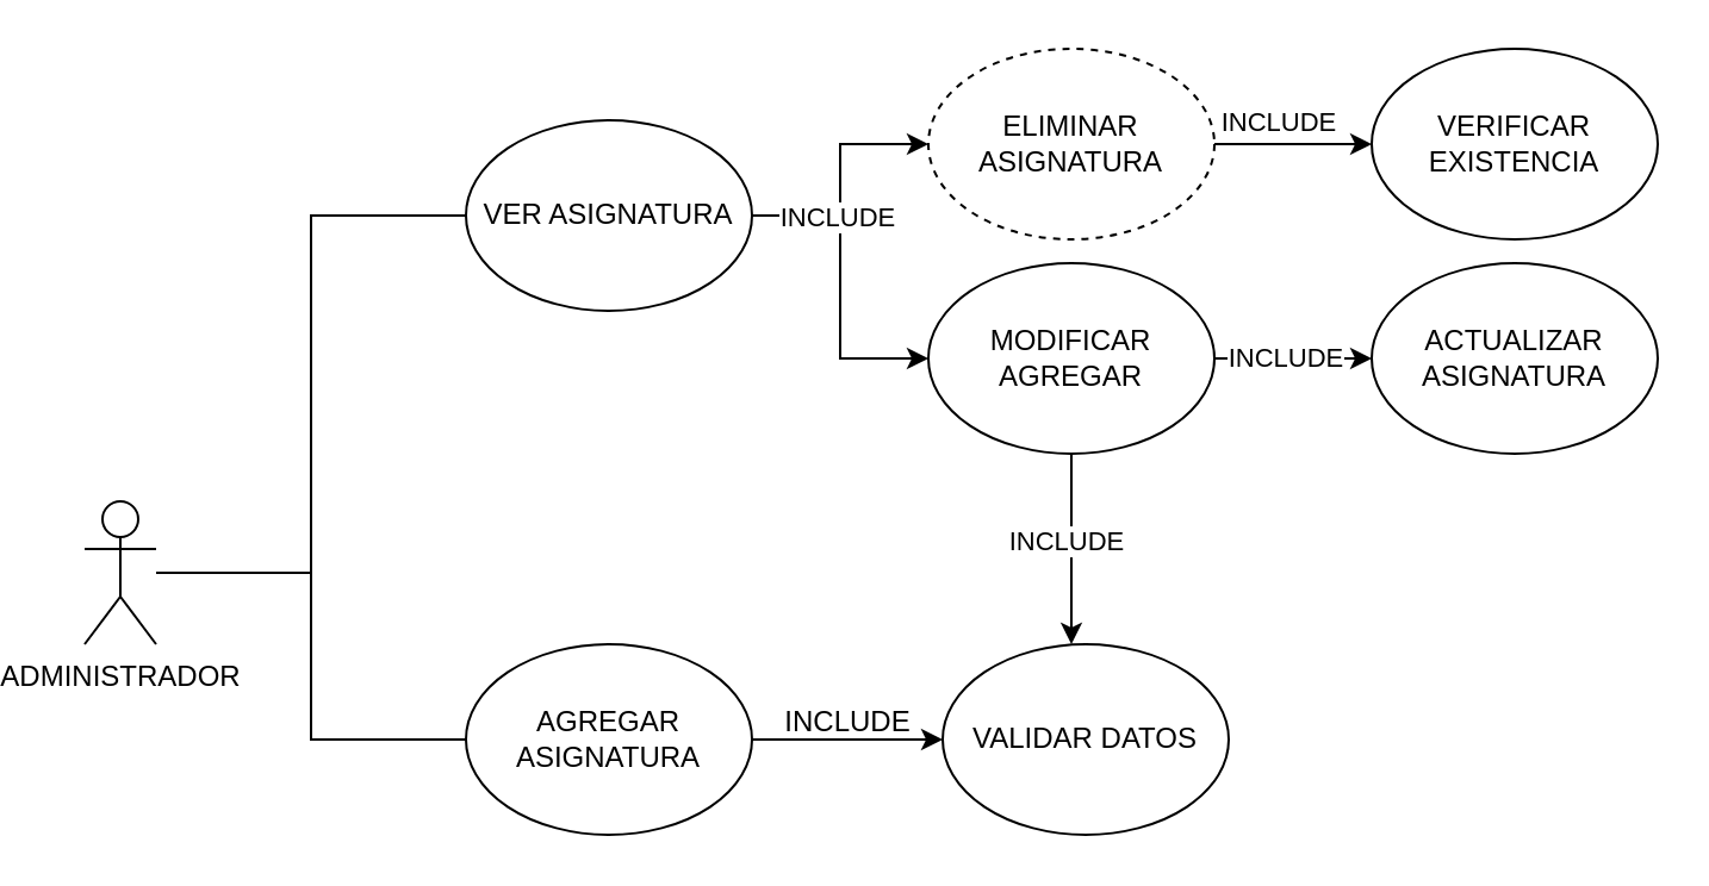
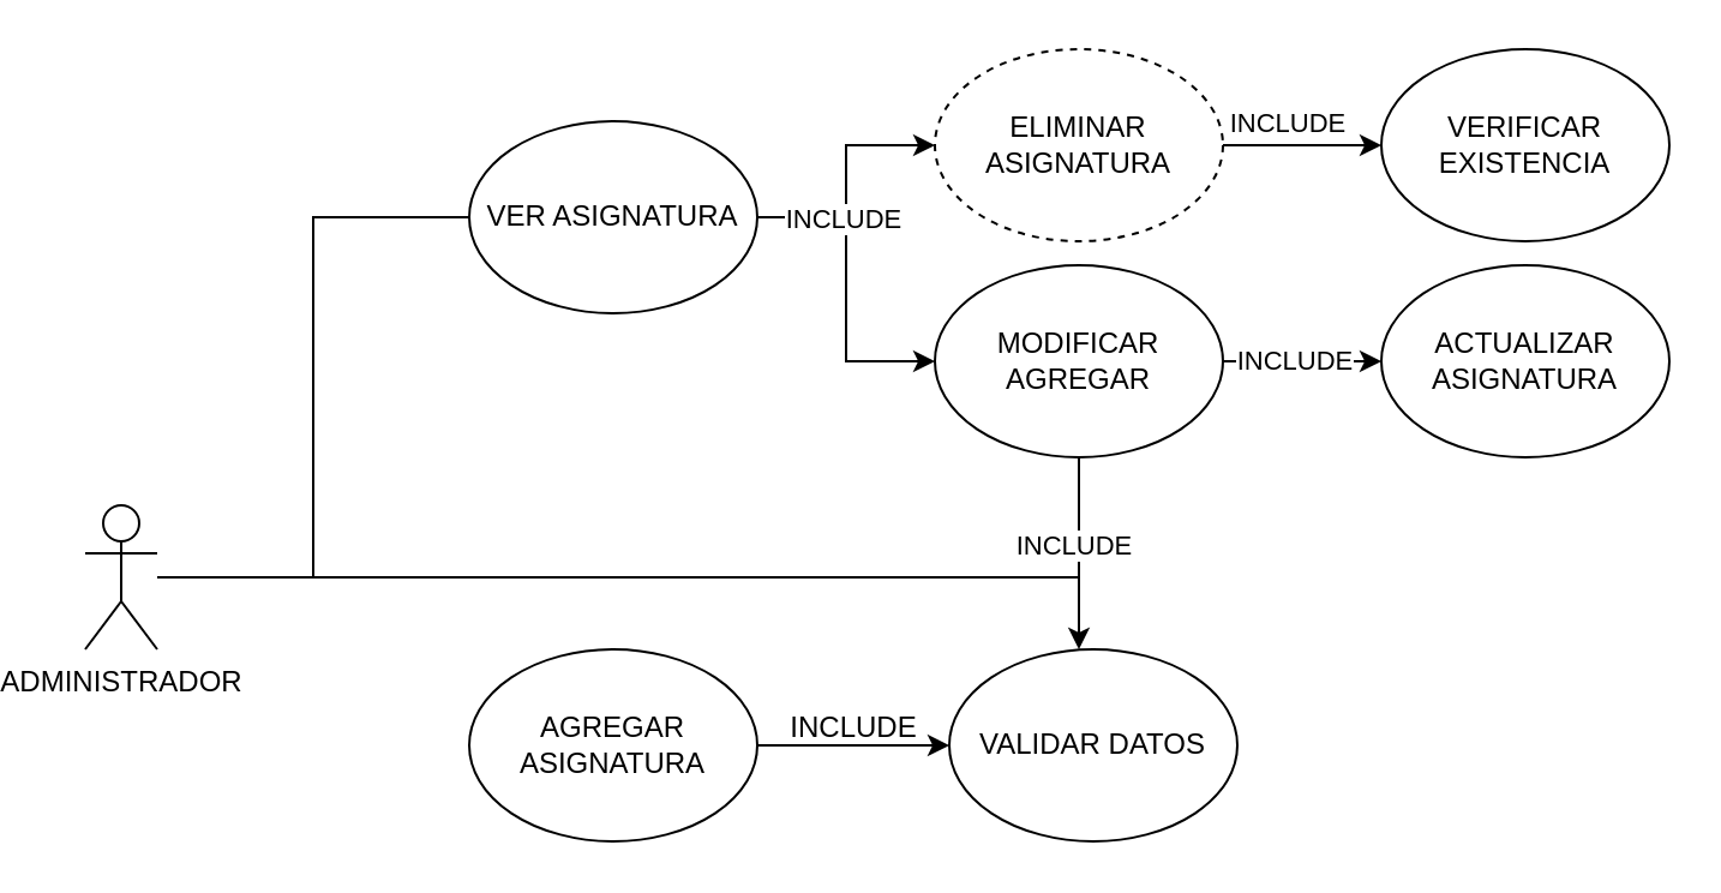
  <mxCell id="0" />
  <mxCell id="1" parent="0" />
  <mxCell id="2" style="edgeStyle=orthogonalEdgeStyle;rounded=0;orthogonalLoop=1;jettySize=auto;html=1;entryX=0;entryY=0.5;entryDx=0;entryDy=0;endArrow=none;endFill=0;" edge="1" parent="1" source="4" target="8"><mxGeometry relative="1" as="geometry" /></mxCell>
- <mxCell id="3" style="edgeStyle=orthogonalEdgeStyle;rounded=0;orthogonalLoop=1;jettySize=auto;html=1;endArrow=none;endFill=0;" edge="1" parent="1" source="4" target="10"><mxGeometry relative="1" as="geometry" /></mxCell>
+ <mxCell id="3" style="edgeStyle=orthogonalEdgeStyle;rounded=0;orthogonalLoop=1;jettySize=auto;html=1;endArrow=none;endFill=0;" edge="1" parent="1" source="4" target="13"><mxGeometry relative="1" as="geometry" /></mxCell>
  <mxCell id="4" value="ADMINISTRADOR" style="shape=umlActor;verticalLabelPosition=bottom;verticalAlign=top;html=1;outlineConnect=0;" vertex="1" parent="1"><mxGeometry x="20" y="210" width="30" height="60" as="geometry" /></mxCell>
  <mxCell id="5" style="edgeStyle=orthogonalEdgeStyle;rounded=0;orthogonalLoop=1;jettySize=auto;html=1;entryX=0;entryY=0.5;entryDx=0;entryDy=0;" edge="1" parent="1" source="8" target="13"><mxGeometry relative="1" as="geometry" /></mxCell>
  <mxCell id="6" style="edgeStyle=orthogonalEdgeStyle;rounded=0;orthogonalLoop=1;jettySize=auto;html=1;entryX=0;entryY=0.5;entryDx=0;entryDy=0;" edge="1" parent="1" source="8" target="16"><mxGeometry relative="1" as="geometry" /></mxCell>
  <mxCell id="7" value="INCLUDE" style="edgeLabel;html=1;align=center;verticalAlign=middle;resizable=0;points=[];" vertex="1" connectable="0" parent="6"><mxGeometry x="-0.292" y="2" relative="1" as="geometry"><mxPoint as="offset" /></mxGeometry></mxCell>
  <mxCell id="8" value="VER ASIGNATURA" style="ellipse;whiteSpace=wrap;html=1;" vertex="1" parent="1"><mxGeometry x="180" y="50" width="120" height="80" as="geometry" /></mxCell>
  <mxCell id="9" style="edgeStyle=orthogonalEdgeStyle;rounded=0;orthogonalLoop=1;jettySize=auto;html=1;" edge="1" parent="1" source="10"><mxGeometry relative="1" as="geometry"><mxPoint x="380" y="310" as="targetPoint" /></mxGeometry></mxCell>
  <mxCell id="10" value="AGREGAR ASIGNATURA" style="ellipse;whiteSpace=wrap;html=1;" vertex="1" parent="1"><mxGeometry x="180" y="270" width="120" height="80" as="geometry" /></mxCell>
  <mxCell id="11" style="edgeStyle=orthogonalEdgeStyle;rounded=0;orthogonalLoop=1;jettySize=auto;html=1;" edge="1" parent="1" source="13"><mxGeometry relative="1" as="geometry"><mxPoint x="560" y="150" as="targetPoint" /></mxGeometry></mxCell>
  <mxCell id="12" value="INCLUDE" style="edgeLabel;html=1;align=center;verticalAlign=middle;resizable=0;points=[];" vertex="1" connectable="0" parent="11"><mxGeometry x="-0.128" y="1" relative="1" as="geometry"><mxPoint as="offset" /></mxGeometry></mxCell>
  <mxCell id="13" value="MODIFICAR AGREGAR" style="ellipse;whiteSpace=wrap;html=1;" vertex="1" parent="1"><mxGeometry x="374" y="110" width="120" height="80" as="geometry" /></mxCell>
  <mxCell id="14" style="edgeStyle=orthogonalEdgeStyle;rounded=0;orthogonalLoop=1;jettySize=auto;html=1;" edge="1" parent="1" source="16"><mxGeometry relative="1" as="geometry"><mxPoint x="560" y="60" as="targetPoint" /></mxGeometry></mxCell>
  <mxCell id="15" value="INCLUDE" style="edgeLabel;html=1;align=center;verticalAlign=middle;resizable=0;points=[];" vertex="1" connectable="0" parent="14"><mxGeometry x="-0.399" y="3" relative="1" as="geometry"><mxPoint x="6" y="-7" as="offset" /></mxGeometry></mxCell>
  <mxCell id="16" value="ELIMINAR ASIGNATURA" style="ellipse;whiteSpace=wrap;html=1;dashed=1;" vertex="1" parent="1"><mxGeometry x="374" y="20" width="120" height="80" as="geometry" /></mxCell>
  <mxCell id="17" value="ACTUALIZAR ASIGNATURA" style="ellipse;whiteSpace=wrap;html=1;" vertex="1" parent="1"><mxGeometry x="560" y="110" width="120" height="80" as="geometry" /></mxCell>
  <mxCell id="18" value="VERIFICAR EXISTENCIA" style="ellipse;whiteSpace=wrap;html=1;" vertex="1" parent="1"><mxGeometry x="560" y="20" width="120" height="80" as="geometry" /></mxCell>
  <mxCell id="19" value="VALIDAR DATOS" style="ellipse;whiteSpace=wrap;html=1;" vertex="1" parent="1"><mxGeometry x="380" y="270" width="120" height="80" as="geometry" /></mxCell>
  <mxCell id="20" style="edgeStyle=orthogonalEdgeStyle;rounded=0;orthogonalLoop=1;jettySize=auto;html=1;entryX=0.45;entryY=0;entryDx=0;entryDy=0;entryPerimeter=0;" edge="1" parent="1" source="13" target="19"><mxGeometry relative="1" as="geometry" /></mxCell>
  <mxCell id="21" value="INCLUDE" style="edgeLabel;html=1;align=center;verticalAlign=middle;resizable=0;points=[];" vertex="1" connectable="0" parent="20"><mxGeometry x="-0.1" y="-3" relative="1" as="geometry"><mxPoint as="offset" /></mxGeometry></mxCell>
  <mxCell id="22" value="INCLUDE" style="text;html=1;align=center;verticalAlign=middle;resizable=0;points=[];autosize=1;strokeColor=none;fillColor=none;" vertex="1" parent="1"><mxGeometry x="300" y="288" width="80" height="30" as="geometry" /></mxCell>
